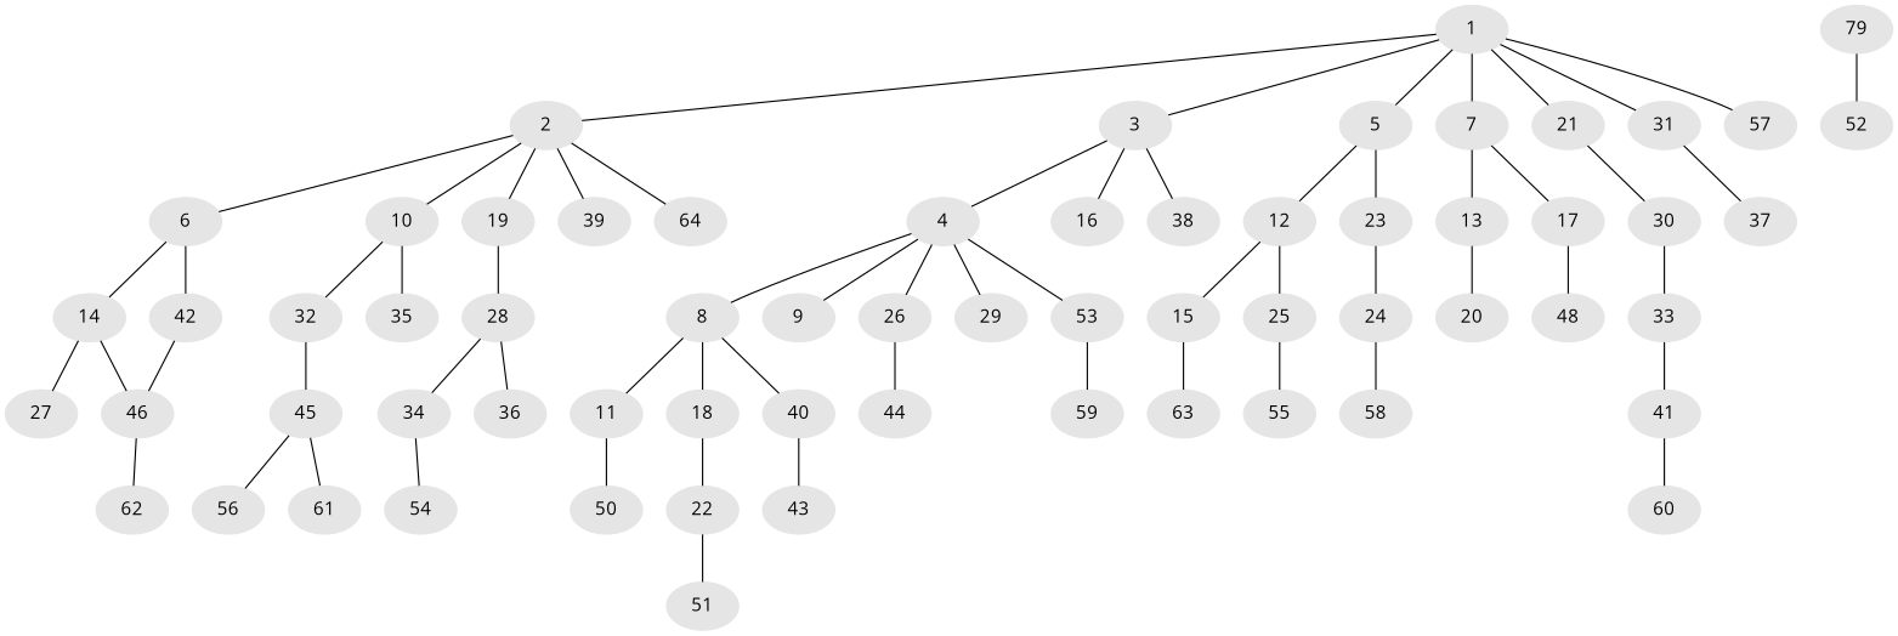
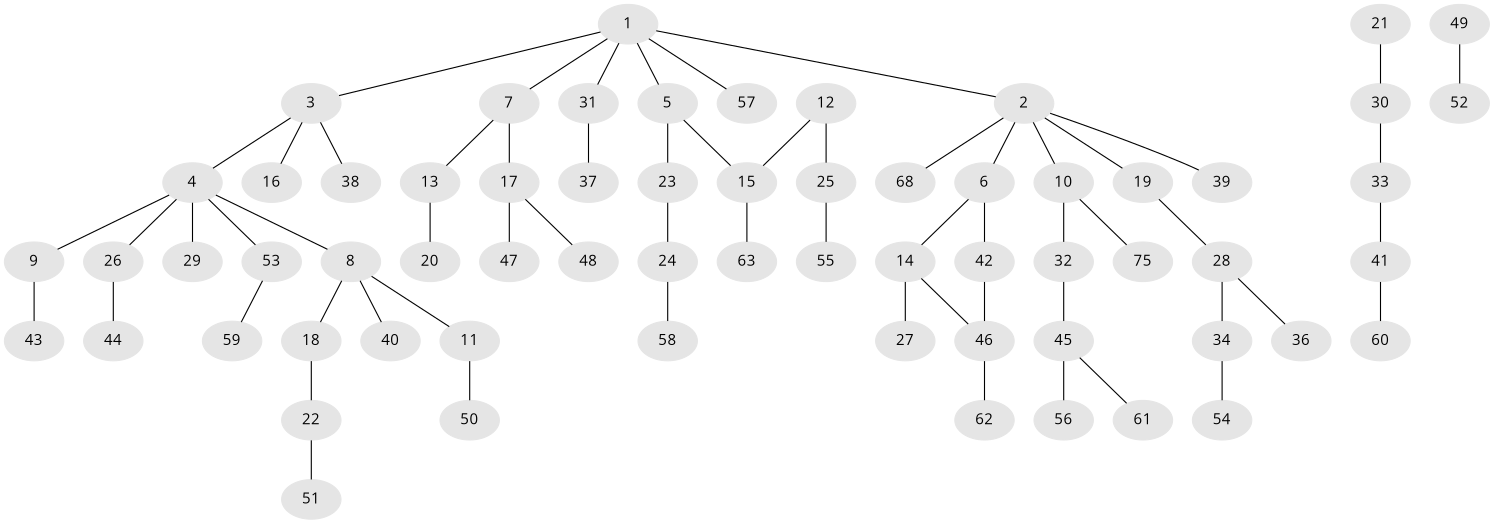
  graph {
    fontname="Open Sans"
    node [color=gray90 fontname="Open Sans" style=filled]
    edge [fontname="Open Sans"]
    1
    2
    3
    5
    7
    21
    31
    57
    6
    10
    19
    39
-   64
+   64 [label=68]
    4
    16
    38
    12
    23
    13
    17
    30
    37
    14
    42
    32
-   35
+   35 [label=75]
    28
    8
    9
    26
    29
    53
    11
    18
    40
    43
    44
    59
    15
    25
    24
    27
    46
    20
+   47
    48
    50
    22
    45
    63
    55
    62
    51
    34
    36
    33
    58
    54
    41
    56
    61
    60
-   49 [label=79]
+   49
    52
    1 -- 2
    1 -- 3
    1 -- 5
    1 -- 7
-   1 -- 21
    1 -- 31
    1 -- 57
    2 -- 6
    2 -- 10
    2 -- 19
    2 -- 39
    2 -- 64
    3 -- 4
    3 -- 16
    3 -- 38
-   5 -- 12
+   5 -- 15
    5 -- 23
    7 -- 13
    7 -- 17
    21 -- 30
    31 -- 37
    6 -- 14
    6 -- 42
    10 -- 32
    10 -- 35
    19 -- 28
    4 -- 8
    4 -- 9
    4 -- 26
    4 -- 29
    4 -- 53
    12 -- 15
    12 -- 25
    23 -- 24
    13 -- 20
+   17 -- 47
    17 -- 48
    30 -- 33
    14 -- 27
    14 -- 46
    42 -- 46
    32 -- 45
    28 -- 34
    28 -- 36
    8 -- 11
    8 -- 18
    8 -- 40
-   40 -- 43
+   9 -- 43
    26 -- 44
    53 -- 59
    11 -- 50
    18 -- 22
    15 -- 63
    25 -- 55
    24 -- 58
    46 -- 62
    22 -- 51
    45 -- 56
    45 -- 61
    34 -- 54
    33 -- 41
    41 -- 60
    49 -- 52
  }
